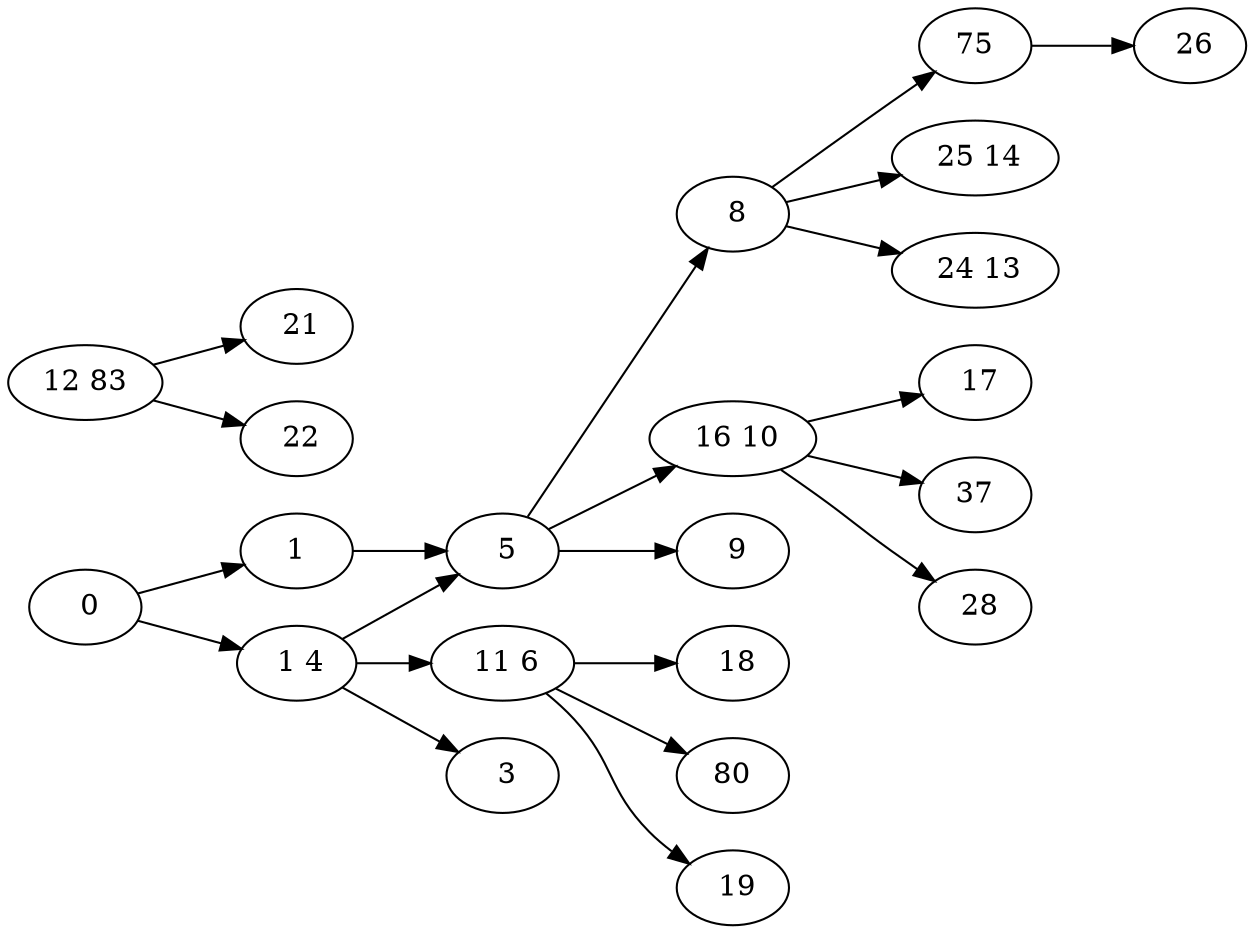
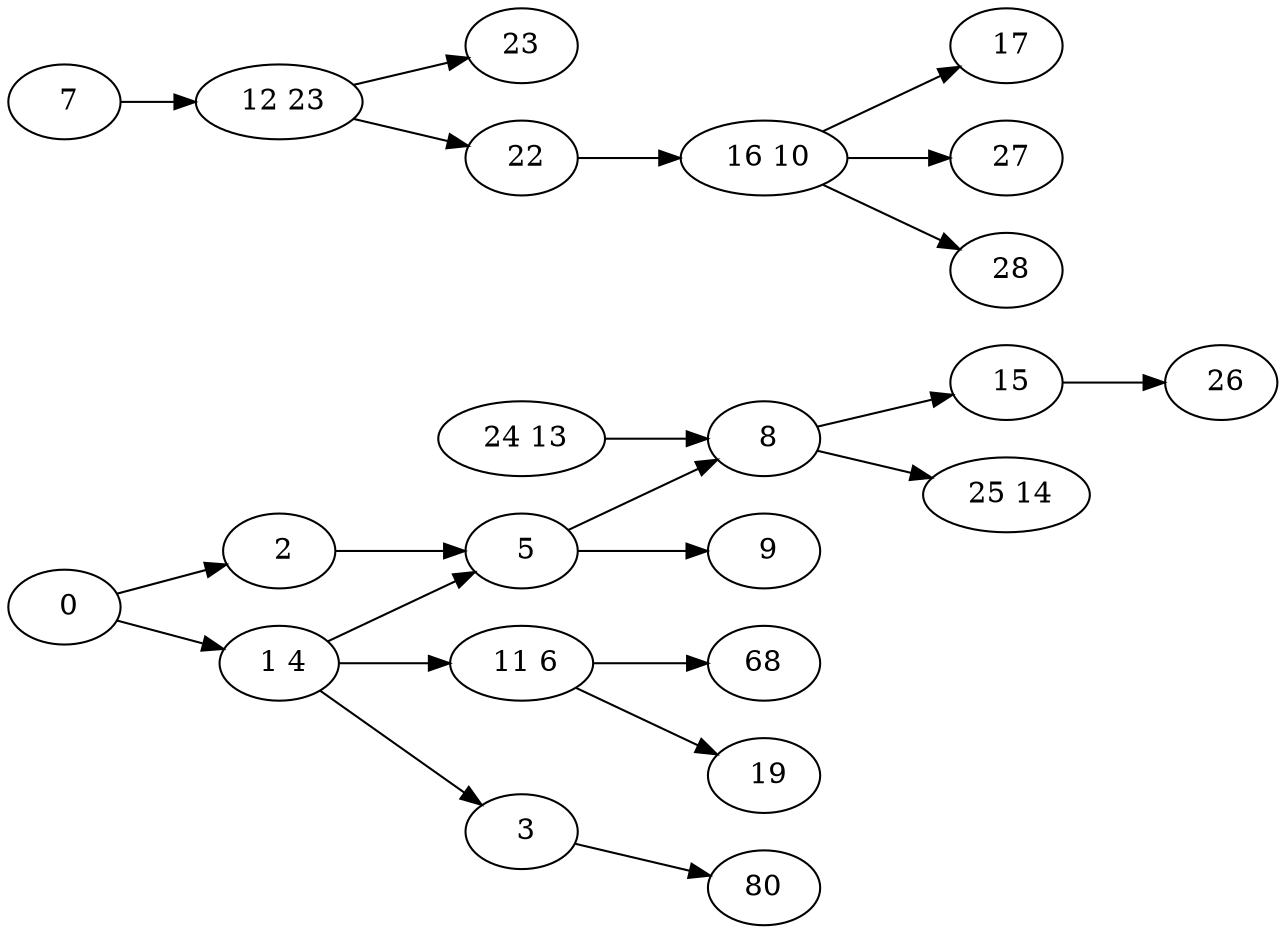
  digraph {
    rankdir=LR
    " 0"
-   " 2" [label=1]
+   " 2"
    " 1 4"
    " 5"
    " 11 6"
    " 3"
    " 8"
    " 16 10"
    " 9"
-   " 12 23" [label="12 83"]
-   " 18"
+   " 7"
+   " 12 23"
+   " 18" [label=68]
    n13 [label=80]
    " 19"
-   " 15" [label=75]
+   " 15"
    " 25 14"
    " 24 13"
    " 17"
-   " 27" [label=37]
+   " 27"
    " 28"
    " 26"
-   " 21"
+   " 21" [label=23]
    " 22"
    " 0" -> " 2"
    " 0" -> " 1 4"
    " 2" -> " 5"
    " 1 4" -> " 5"
    " 1 4" -> " 11 6"
    " 1 4" -> " 3"
    " 5" -> " 8"
-   " 5" -> " 16 10"
+   " 22" -> " 16 10"
    " 5" -> " 9"
    " 11 6" -> " 18"
-   " 11 6" -> n13
+   " 3" -> n13
    " 11 6" -> " 19"
    " 8" -> " 15"
    " 8" -> " 25 14"
-   " 8" -> " 24 13"
+   " 24 13" -> " 8"
    " 16 10" -> " 17"
    " 16 10" -> " 27"
    " 16 10" -> " 28"
+   " 7" -> " 12 23"
    " 12 23" -> " 21"
    " 12 23" -> " 22"
    " 15" -> " 26"
  }
